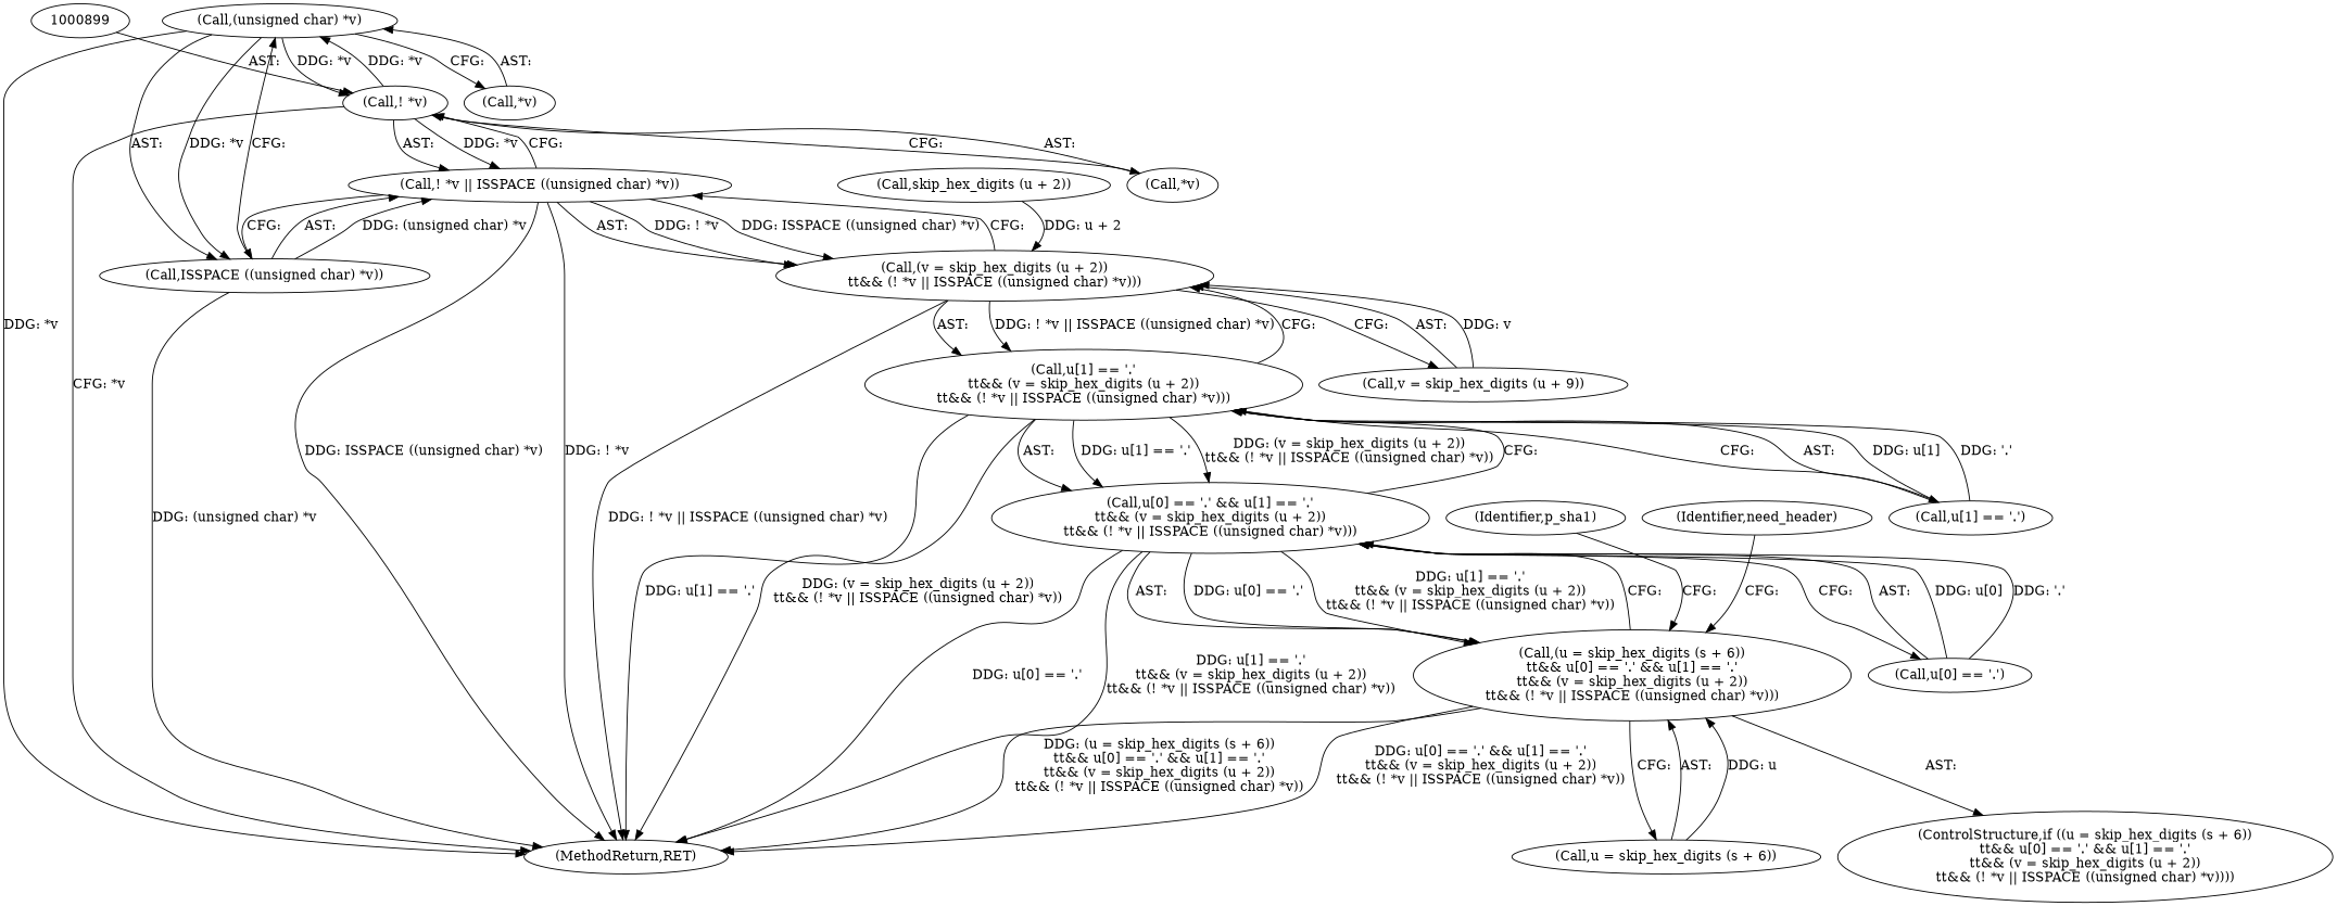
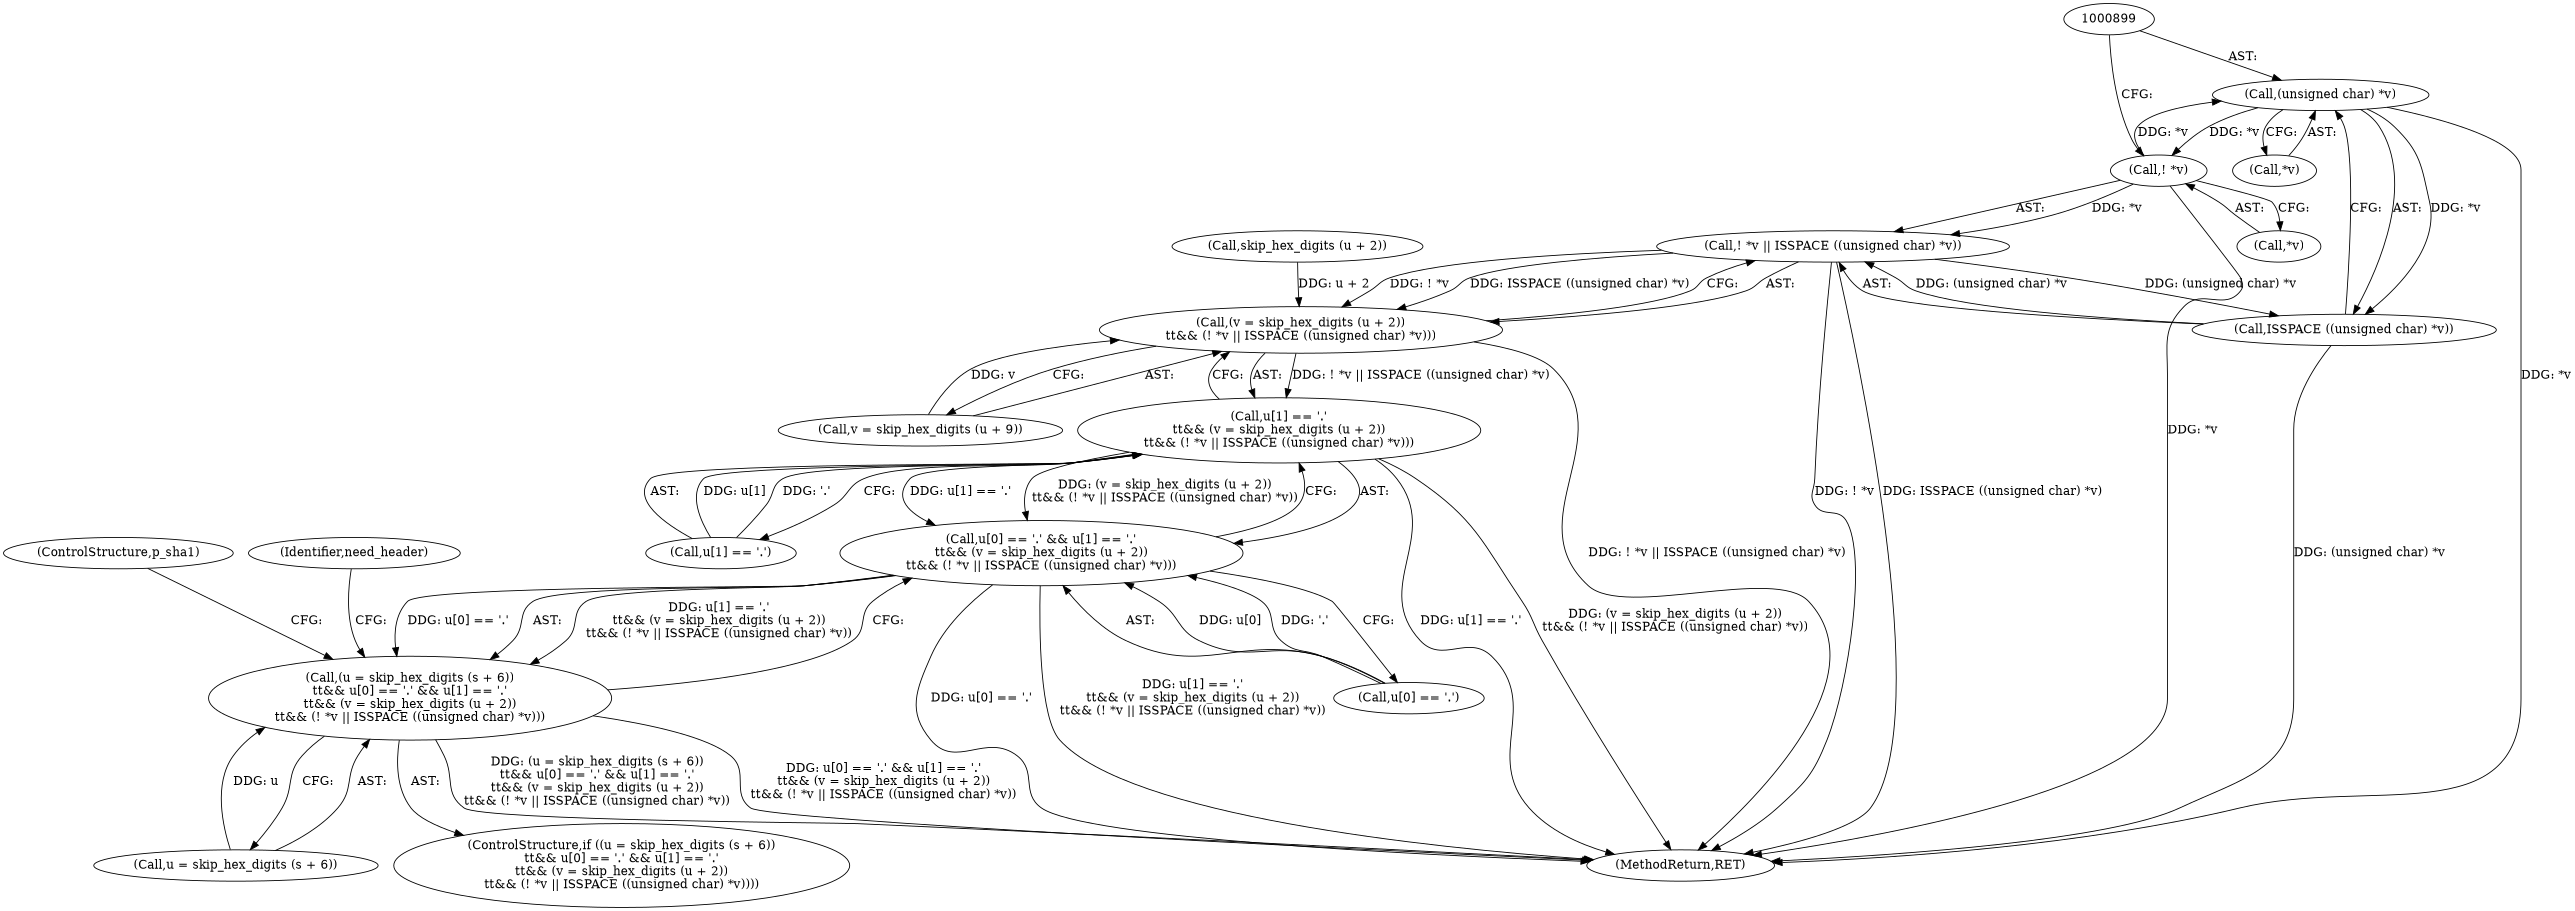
  digraph {
    n1 [label="(Call,(unsigned char) *v)"]
    n2 [label="(Call,! *v)"]
    n3 [label="(Call,ISSPACE ((unsigned char) *v))"]
    n4 [label="(MethodReturn,RET)"]
    n5 [label="(Call,*v)"]
    n6 [label="(Call,! *v || ISSPACE ((unsigned char) *v))"]
    n7 [label="(Call,*v)"]
    n8 [label="(Call,(v = skip_hex_digits (u + 2))\n\t\t&& (! *v || ISSPACE ((unsigned char) *v)))"]
    n9 [label="(Call,u[1] == '.'\n\t\t&& (v = skip_hex_digits (u + 2))\n\t\t&& (! *v || ISSPACE ((unsigned char) *v)))"]
    n10 [label="(Call,v = skip_hex_digits (u + 9))"]
    n11 [label="(Call,u[0] == '.' && u[1] == '.'\n\t\t&& (v = skip_hex_digits (u + 2))\n\t\t&& (! *v || ISSPACE ((unsigned char) *v)))"]
    n12 [label="(Call,u[1] == '.')"]
    n13 [label="(Call,(u = skip_hex_digits (s + 6))\n\t\t&& u[0] == '.' && u[1] == '.'\n\t\t&& (v = skip_hex_digits (u + 2))\n\t\t&& (! *v || ISSPACE ((unsigned char) *v)))"]
    n14 [label="(Call,u[0] == '.')"]
    n15 [label="(Call,u = skip_hex_digits (s + 6))"]
    n16 [label="(ControlStructure,if ((u = skip_hex_digits (s + 6))\n\t\t&& u[0] == '.' && u[1] == '.'\n\t\t&& (v = skip_hex_digits (u + 2))\n\t\t&& (! *v || ISSPACE ((unsigned char) *v))))"]
-   n17 [label="(Identifier,p_sha1)"]
+   n17 [label="(ControlStructure,p_sha1)"]
    n18 [label="(Identifier,need_header)"]
    n19 [label="(Call,skip_hex_digits (u + 2))"]
    1000899
    n1 -> n2 [label="DDG: *v"]
    n1 -> n3 [label="AST: "]
    n1 -> n3 [label="DDG: *v"]
    n1 -> n4 [label="DDG: *v"]
    n1 -> n5 [label="CFG: "]
    n2 -> n1 [label="DDG: *v"]
-   n2 -> n4 [label="CFG: *v"]
+   n2 -> n4 [label="DDG: *v"]
    n2 -> n6 [label="AST: "]
    n2 -> n6 [label="DDG: *v"]
    n2 -> n7 [label="CFG: "]
    n3 -> n1 [label="CFG: "]
    n3 -> n4 [label="DDG: (unsigned char) *v"]
    n3 -> n6 [label="AST: "]
    n3 -> n6 [label="DDG: (unsigned char) *v"]
    n5 -> n1 [label="AST: "]
-   n6 -> n2 [label="CFG: "]
-   n6 -> n3 [label="CFG: "]
+   n6 -> n3 [label="DDG: (unsigned char) *v"]
    n6 -> n4 [label="DDG: ISSPACE ((unsigned char) *v)"]
    n6 -> n4 [label="DDG: ! *v"]
    n6 -> n8 [label="AST: "]
    n6 -> n8 [label="DDG: ! *v"]
    n6 -> n8 [label="DDG: ISSPACE ((unsigned char) *v)"]
    n7 -> n2 [label="AST: "]
    n8 -> n4 [label="DDG: ! *v || ISSPACE ((unsigned char) *v)"]
    n8 -> n6 [label="CFG: "]
    n8 -> n9 [label="AST: "]
    n8 -> n9 [label="DDG: ! *v || ISSPACE ((unsigned char) *v)"]
    n8 -> n10 [label="CFG: "]
    n9 -> n4 [label="DDG: u[1] == '.'"]
    n9 -> n4 [label="DDG: (v = skip_hex_digits (u + 2))\n\t\t&& (! *v || ISSPACE ((unsigned char) *v))"]
    n9 -> n8 [label="CFG: "]
    n9 -> n11 [label="AST: "]
    n9 -> n11 [label="DDG: u[1] == '.'"]
    n9 -> n11 [label="DDG: (v = skip_hex_digits (u + 2))\n\t\t&& (! *v || ISSPACE ((unsigned char) *v))"]
    n9 -> n12 [label="CFG: "]
    n10 -> n8 [label="AST: "]
    n10 -> n8 [label="DDG: v"]
    n11 -> n4 [label="DDG: u[0] == '.'"]
    n11 -> n4 [label="DDG: u[1] == '.'\n\t\t&& (v = skip_hex_digits (u + 2))\n\t\t&& (! *v || ISSPACE ((unsigned char) *v))"]
    n11 -> n9 [label="CFG: "]
    n11 -> n13 [label="AST: "]
    n11 -> n13 [label="DDG: u[0] == '.'"]
    n11 -> n13 [label="DDG: u[1] == '.'\n\t\t&& (v = skip_hex_digits (u + 2))\n\t\t&& (! *v || ISSPACE ((unsigned char) *v))"]
    n11 -> n14 [label="CFG: "]
    n12 -> n9 [label="AST: "]
    n12 -> n9 [label="DDG: u[1]"]
    n12 -> n9 [label="DDG: '.'"]
    n13 -> n4 [label="DDG: (u = skip_hex_digits (s + 6))\n\t\t&& u[0] == '.' && u[1] == '.'\n\t\t&& (v = skip_hex_digits (u + 2))\n\t\t&& (! *v || ISSPACE ((unsigned char) *v))"]
    n13 -> n4 [label="DDG: u[0] == '.' && u[1] == '.'\n\t\t&& (v = skip_hex_digits (u + 2))\n\t\t&& (! *v || ISSPACE ((unsigned char) *v))"]
    n13 -> n11 [label="CFG: "]
    n13 -> n15 [label="CFG: "]
    n13 -> n16 [label="AST: "]
    n14 -> n11 [label="AST: "]
    n14 -> n11 [label="DDG: u[0]"]
    n14 -> n11 [label="DDG: '.'"]
    n15 -> n13 [label="AST: "]
    n15 -> n13 [label="DDG: u"]
    n17 -> n13 [label="CFG: "]
    n18 -> n13 [label="CFG: "]
    n19 -> n8 [label="DDG: u + 2"]
-   1000899 -> n2 [label="AST: "]
+   1000899 -> n1 [label="AST: "]
+   1000899 -> n2 [label="CFG: "]
  }
